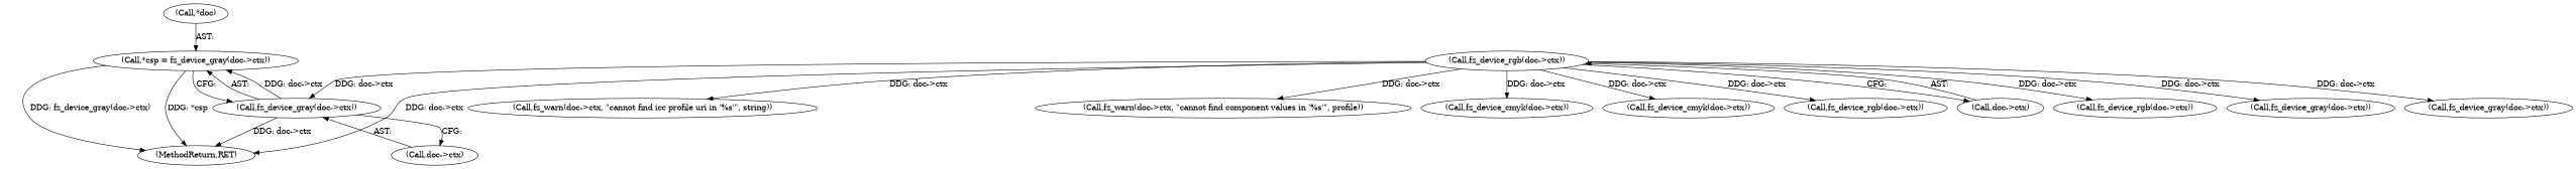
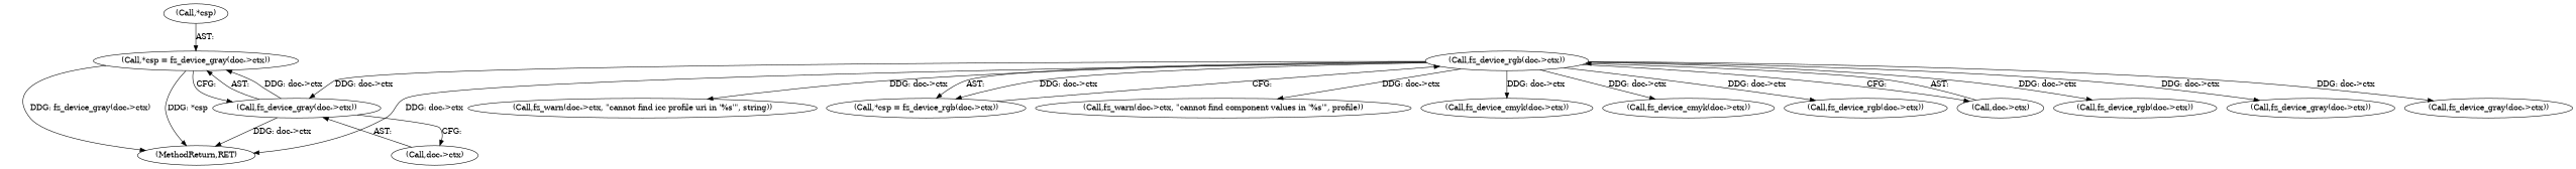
  digraph {
    n1 [label="(Call,*csp = fz_device_gray(doc->ctx))"]
    n2 [label="(Call,fz_device_gray(doc->ctx))"]
    n3 [label="(MethodReturn,RET)"]
    n4 [label="(Call,doc->ctx)"]
    n5 [label="(Call,fz_device_rgb(doc->ctx))"]
    n6 [label="(Call,fz_warn(doc->ctx, \"cannot find component values in '%s'\", profile))"]
    n7 [label="(Call,fz_device_cmyk(doc->ctx))"]
    n8 [label="(Call,fz_device_cmyk(doc->ctx))"]
    n9 [label="(Call,fz_device_rgb(doc->ctx))"]
    n10 [label="(Call,doc->ctx)"]
    n11 [label="(Call,fz_device_rgb(doc->ctx))"]
    n12 [label="(Call,fz_device_gray(doc->ctx))"]
    n13 [label="(Call,fz_device_gray(doc->ctx))"]
    n14 [label="(Call,fz_warn(doc->ctx, \"cannot find icc profile uri in '%s'\", string))"]
-   n16 [label="(Call,*doc)"]
+   n15 [label="(Call,*csp = fz_device_rgb(doc->ctx))"]
+   n16 [label="(Call,*csp)"]
    n1 -> n2 [label="CFG: "]
    n1 -> n3 [label="DDG: fz_device_gray(doc->ctx)"]
    n1 -> n3 [label="DDG: *csp"]
    n2 -> n1 [label="AST: "]
    n2 -> n1 [label="DDG: doc->ctx"]
    n2 -> n3 [label="DDG: doc->ctx"]
    n2 -> n4 [label="CFG: "]
    n4 -> n2 [label="AST: "]
    n5 -> n2 [label="DDG: doc->ctx"]
    n5 -> n3 [label="DDG: doc->ctx"]
    n5 -> n6 [label="DDG: doc->ctx"]
    n5 -> n7 [label="DDG: doc->ctx"]
    n5 -> n8 [label="DDG: doc->ctx"]
    n5 -> n9 [label="DDG: doc->ctx"]
    n5 -> n10 [label="CFG: "]
    n5 -> n11 [label="DDG: doc->ctx"]
    n5 -> n12 [label="DDG: doc->ctx"]
    n5 -> n13 [label="DDG: doc->ctx"]
    n5 -> n14 [label="DDG: doc->ctx"]
+   n5 -> n15 [label="AST: "]
+   n5 -> n15 [label="DDG: doc->ctx"]
    n10 -> n5 [label="AST: "]
+   n15 -> n5 [label="CFG: "]
    n16 -> n1 [label="AST: "]
  }
